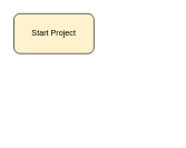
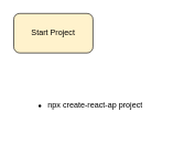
  <mxCell id="0" />
  <mxCell id="1" parent="0" />
  <mxCell id="2" value="Start Project" style="rounded=1;whiteSpace=wrap;html=1;fillColor=#fff2cc;" vertex="1" parent="1"><mxGeometry x="20" y="20" width="120" height="60" as="geometry" /></mxCell>
+ <mxCell id="3" value="&lt;ul&gt;&lt;li&gt;&lt;span style=&quot;background-color: initial;&quot;&gt;npx create-react-ap project&lt;/span&gt;&lt;br&gt;&lt;/li&gt;&lt;/ul&gt;" style="text;strokeColor=none;fillColor=none;html=1;whiteSpace=wrap;verticalAlign=middle;overflow=hidden;" vertex="1" parent="1"><mxGeometry x="30" y="120" width="226" height="80" as="geometry" /></mxCell>
